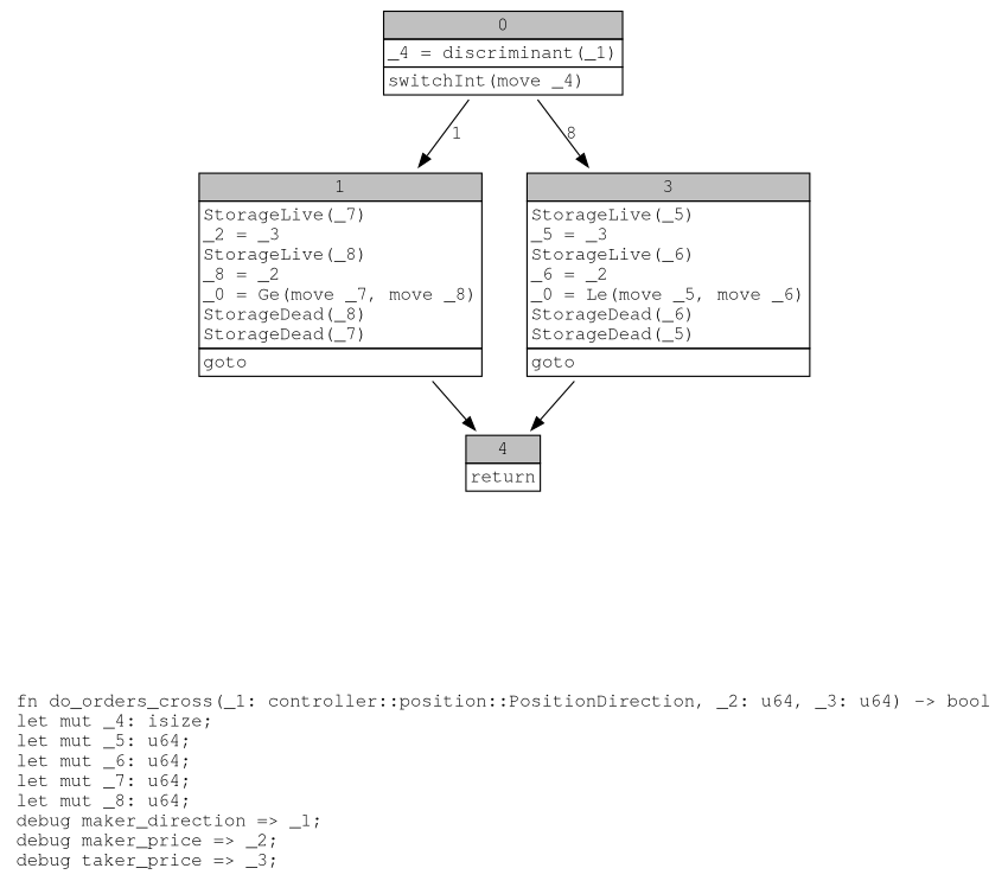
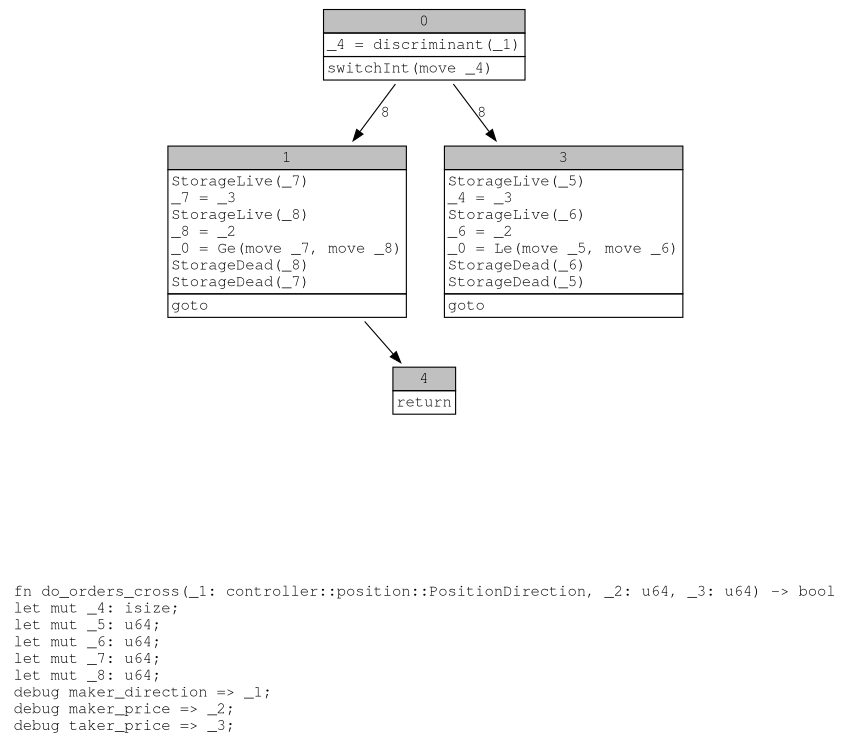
  digraph {
    fontname="Courier, monospace"
    label=<fn do_orders_cross(_1: controller::position::PositionDirection, _2: u64, _3: u64) -&gt; bool<br align="left"/>let mut _4: isize;<br align="left"/>let mut _5: u64;<br align="left"/>let mut _6: u64;<br align="left"/>let mut _7: u64;<br align="left"/>let mut _8: u64;<br align="left"/>debug maker_direction =&gt; _1;<br align="left"/>debug maker_price =&gt; _2;<br align="left"/>debug taker_price =&gt; _3;<br align="left"/>>
    node [fontname="Courier, monospace" shape=none]
    edge [fontname="Courier, monospace"]
    n1 [label=<<table border="0" cellborder="1" cellspacing="0"><tr><td bgcolor="gray" align="center" colspan="1">0</td></tr><tr><td align="left" balign="left">_4 = discriminant(_1)<br/></td></tr><tr><td align="left">switchInt(move _4)</td></tr></table>>]
-   n2 [label=<<table border="0" cellborder="1" cellspacing="0"><tr><td bgcolor="gray" align="center" colspan="1">1</td></tr><tr><td align="left" balign="left">StorageLive(_7)<br/>_2 = _3<br/>StorageLive(_8)<br/>_8 = _2<br/>_0 = Ge(move _7, move _8)<br/>StorageDead(_8)<br/>StorageDead(_7)<br/></td></tr><tr><td align="left">goto</td></tr></table>>]
-   n3 [label=<<table border="0" cellborder="1" cellspacing="0"><tr><td bgcolor="gray" align="center" colspan="1">3</td></tr><tr><td align="left" balign="left">StorageLive(_5)<br/>_5 = _3<br/>StorageLive(_6)<br/>_6 = _2<br/>_0 = Le(move _5, move _6)<br/>StorageDead(_6)<br/>StorageDead(_5)<br/></td></tr><tr><td align="left">goto</td></tr></table>>]
+   n2 [label=<<table border="0" cellborder="1" cellspacing="0"><tr><td bgcolor="gray" align="center" colspan="1">1</td></tr><tr><td align="left" balign="left">StorageLive(_7)<br/>_7 = _3<br/>StorageLive(_8)<br/>_8 = _2<br/>_0 = Ge(move _7, move _8)<br/>StorageDead(_8)<br/>StorageDead(_7)<br/></td></tr><tr><td align="left">goto</td></tr></table>>]
+   n3 [label=<<table border="0" cellborder="1" cellspacing="0"><tr><td bgcolor="gray" align="center" colspan="1">3</td></tr><tr><td align="left" balign="left">StorageLive(_5)<br/>_4 = _3<br/>StorageLive(_6)<br/>_6 = _2<br/>_0 = Le(move _5, move _6)<br/>StorageDead(_6)<br/>StorageDead(_5)<br/></td></tr><tr><td align="left">goto</td></tr></table>>]
    n4 [label=<<table border="0" cellborder="1" cellspacing="0"><tr><td bgcolor="gray" align="center" colspan="1">4</td></tr><tr><td align="left">return</td></tr></table>>]
-   n1 -> n2 [label=1]
+   n1 -> n2 [label=8]
    n1 -> n3 [label=8]
    n2 -> n4
-   n3 -> n4
  }
